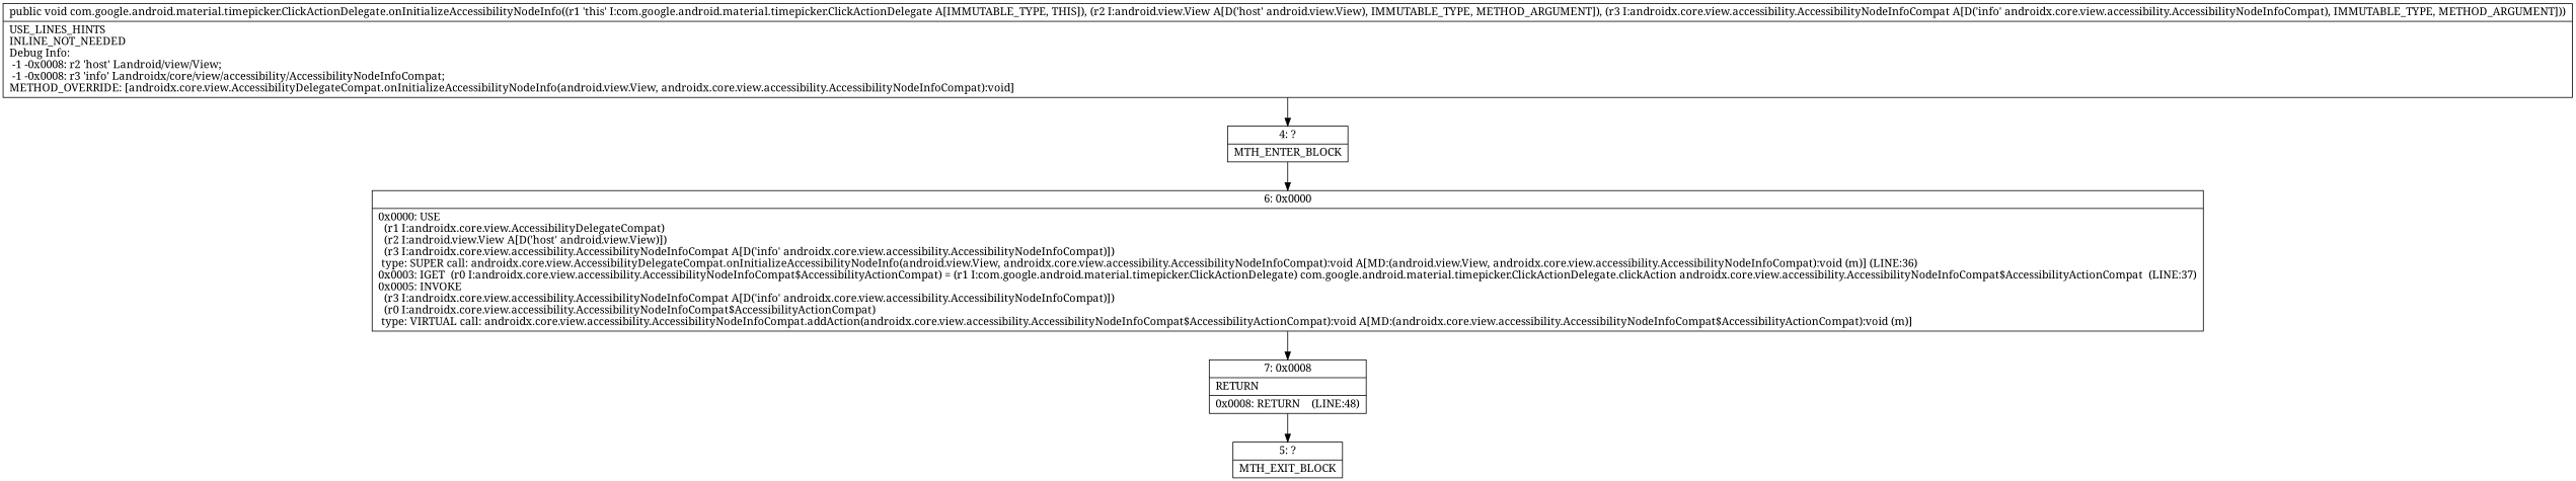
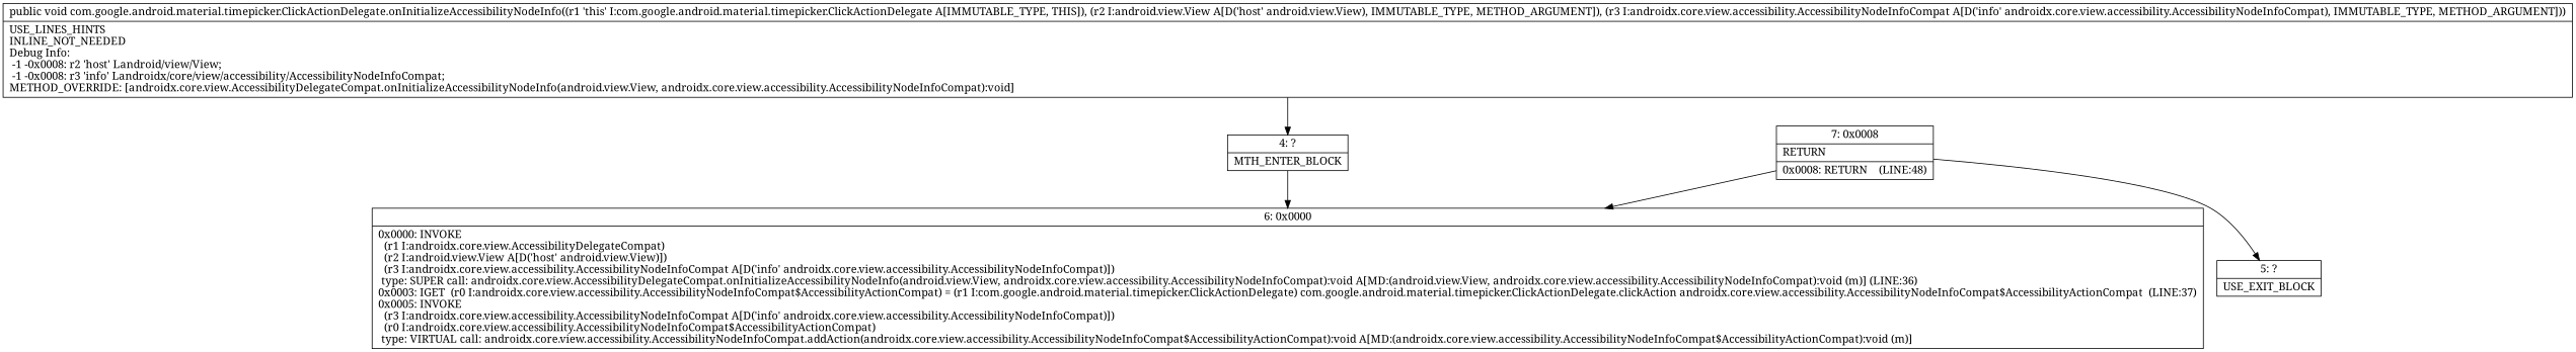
  digraph {
    fontname="Noto Serif"
    node [fontname="Noto Serif" shape=record]
    edge [fontname="Noto Serif"]
    n1 [label="{4\:\ ?|MTH_ENTER_BLOCK\l}"]
-   n2 [label="{6\:\ 0x0000|0x0000: USE  \l  (r1 I:androidx.core.view.AccessibilityDelegateCompat)\l  (r2 I:android.view.View A[D('host' android.view.View)])\l  (r3 I:androidx.core.view.accessibility.AccessibilityNodeInfoCompat A[D('info' androidx.core.view.accessibility.AccessibilityNodeInfoCompat)])\l type: SUPER call: androidx.core.view.AccessibilityDelegateCompat.onInitializeAccessibilityNodeInfo(android.view.View, androidx.core.view.accessibility.AccessibilityNodeInfoCompat):void A[MD:(android.view.View, androidx.core.view.accessibility.AccessibilityNodeInfoCompat):void (m)] (LINE:36)\l0x0003: IGET  (r0 I:androidx.core.view.accessibility.AccessibilityNodeInfoCompat$AccessibilityActionCompat) = (r1 I:com.google.android.material.timepicker.ClickActionDelegate) com.google.android.material.timepicker.ClickActionDelegate.clickAction androidx.core.view.accessibility.AccessibilityNodeInfoCompat$AccessibilityActionCompat  (LINE:37)\l0x0005: INVOKE  \l  (r3 I:androidx.core.view.accessibility.AccessibilityNodeInfoCompat A[D('info' androidx.core.view.accessibility.AccessibilityNodeInfoCompat)])\l  (r0 I:androidx.core.view.accessibility.AccessibilityNodeInfoCompat$AccessibilityActionCompat)\l type: VIRTUAL call: androidx.core.view.accessibility.AccessibilityNodeInfoCompat.addAction(androidx.core.view.accessibility.AccessibilityNodeInfoCompat$AccessibilityActionCompat):void A[MD:(androidx.core.view.accessibility.AccessibilityNodeInfoCompat$AccessibilityActionCompat):void (m)]\l}"]
+   n2 [label="{6\:\ 0x0000|0x0000: INVOKE  \l  (r1 I:androidx.core.view.AccessibilityDelegateCompat)\l  (r2 I:android.view.View A[D('host' android.view.View)])\l  (r3 I:androidx.core.view.accessibility.AccessibilityNodeInfoCompat A[D('info' androidx.core.view.accessibility.AccessibilityNodeInfoCompat)])\l type: SUPER call: androidx.core.view.AccessibilityDelegateCompat.onInitializeAccessibilityNodeInfo(android.view.View, androidx.core.view.accessibility.AccessibilityNodeInfoCompat):void A[MD:(android.view.View, androidx.core.view.accessibility.AccessibilityNodeInfoCompat):void (m)] (LINE:36)\l0x0003: IGET  (r0 I:androidx.core.view.accessibility.AccessibilityNodeInfoCompat$AccessibilityActionCompat) = (r1 I:com.google.android.material.timepicker.ClickActionDelegate) com.google.android.material.timepicker.ClickActionDelegate.clickAction androidx.core.view.accessibility.AccessibilityNodeInfoCompat$AccessibilityActionCompat  (LINE:37)\l0x0005: INVOKE  \l  (r3 I:androidx.core.view.accessibility.AccessibilityNodeInfoCompat A[D('info' androidx.core.view.accessibility.AccessibilityNodeInfoCompat)])\l  (r0 I:androidx.core.view.accessibility.AccessibilityNodeInfoCompat$AccessibilityActionCompat)\l type: VIRTUAL call: androidx.core.view.accessibility.AccessibilityNodeInfoCompat.addAction(androidx.core.view.accessibility.AccessibilityNodeInfoCompat$AccessibilityActionCompat):void A[MD:(androidx.core.view.accessibility.AccessibilityNodeInfoCompat$AccessibilityActionCompat):void (m)]\l}"]
    n3 [label="{7\:\ 0x0008|RETURN\l|0x0008: RETURN    (LINE:48)\l}"]
-   n4 [label="{5\:\ ?|MTH_EXIT_BLOCK\l}"]
+   n4 [label="{5\:\ ?|USE_EXIT_BLOCK\l}"]
    n5 [label="{public void com.google.android.material.timepicker.ClickActionDelegate.onInitializeAccessibilityNodeInfo((r1 'this' I:com.google.android.material.timepicker.ClickActionDelegate A[IMMUTABLE_TYPE, THIS]), (r2 I:android.view.View A[D('host' android.view.View), IMMUTABLE_TYPE, METHOD_ARGUMENT]), (r3 I:androidx.core.view.accessibility.AccessibilityNodeInfoCompat A[D('info' androidx.core.view.accessibility.AccessibilityNodeInfoCompat), IMMUTABLE_TYPE, METHOD_ARGUMENT]))  | USE_LINES_HINTS\lINLINE_NOT_NEEDED\lDebug Info:\l  \-1 \-0x0008: r2 'host' Landroid\/view\/View;\l  \-1 \-0x0008: r3 'info' Landroidx\/core\/view\/accessibility\/AccessibilityNodeInfoCompat;\lMETHOD_OVERRIDE: [androidx.core.view.AccessibilityDelegateCompat.onInitializeAccessibilityNodeInfo(android.view.View, androidx.core.view.accessibility.AccessibilityNodeInfoCompat):void]\l}"]
    n1 -> n2
-   n2 -> n3
+   n3 -> n2
    n3 -> n4
    n5 -> n1
  }
